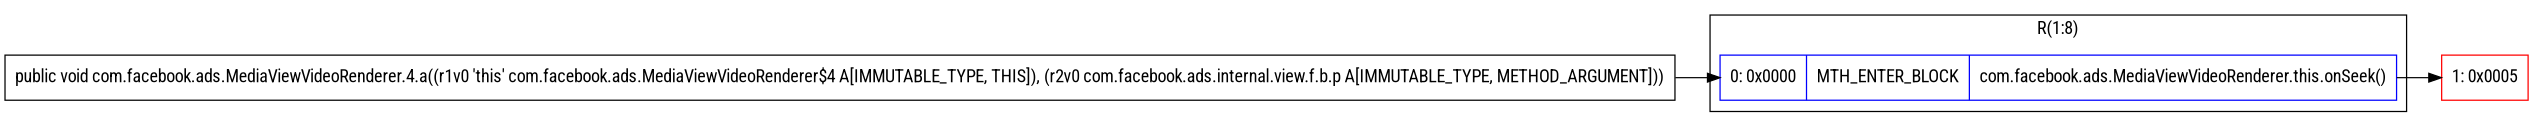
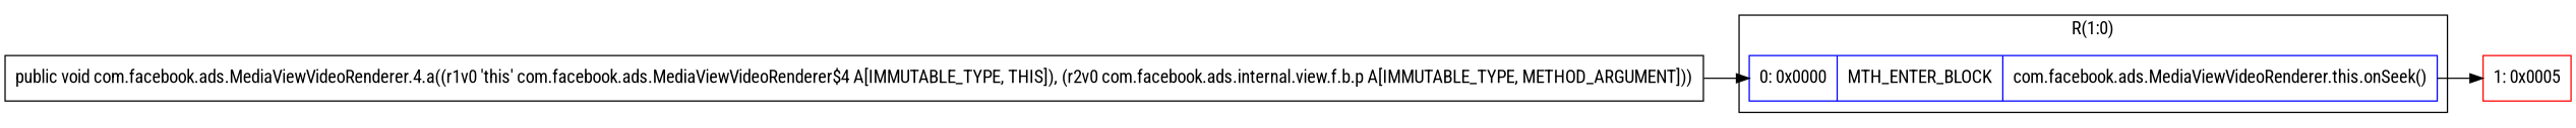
  digraph {
    rankdir=LR
    fontname="Roboto Condensed"
    node [shape=record fontname="Roboto Condensed"]
    edge [fontname="Roboto Condensed"]
    n1 [color=blue label="{0\:\ 0x0000|MTH_ENTER_BLOCK\l|com.facebook.ads.MediaViewVideoRenderer.this.onSeek()\l}"]
    n2 [color=red label="{1\:\ 0x0005}"]
    n3 [label="{public void com.facebook.ads.MediaViewVideoRenderer.4.a((r1v0 'this' com.facebook.ads.MediaViewVideoRenderer$4 A[IMMUTABLE_TYPE, THIS]), (r2v0 com.facebook.ads.internal.view.f.b.p A[IMMUTABLE_TYPE, METHOD_ARGUMENT])) }"]
    subgraph cluster_1 {
-     label="R(1:8)"
+     label="R(1:0)"
      n1
    }
    n1 -> n2
    n3 -> n1
  }
